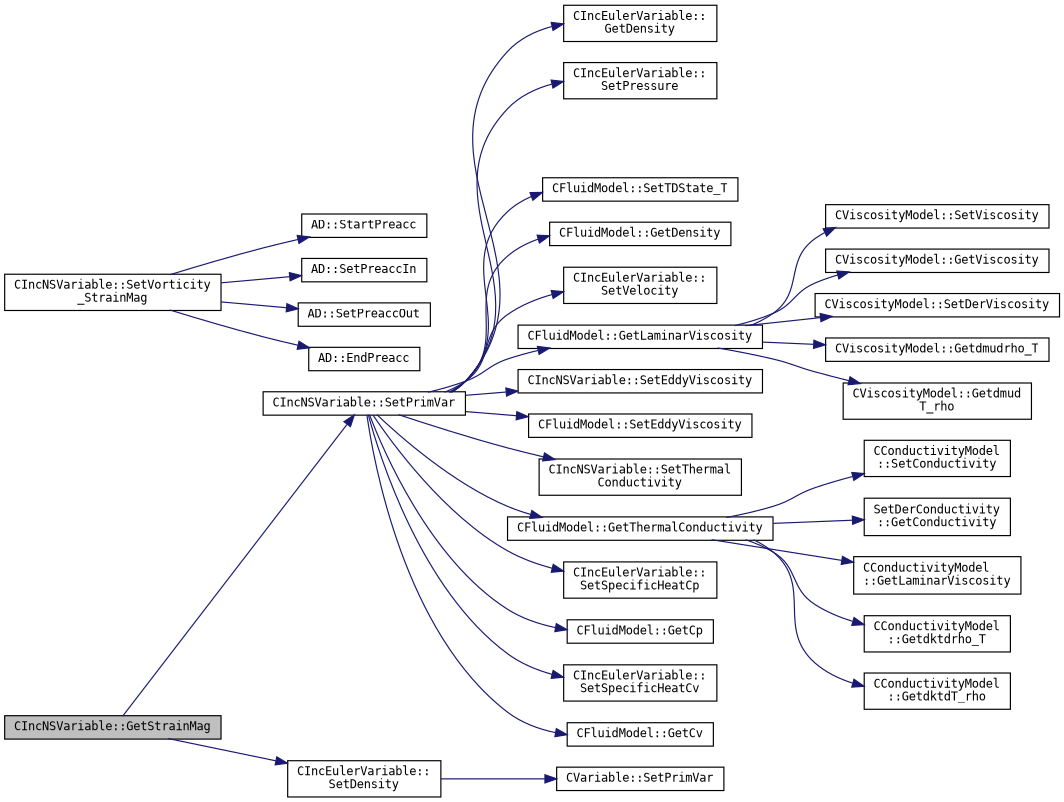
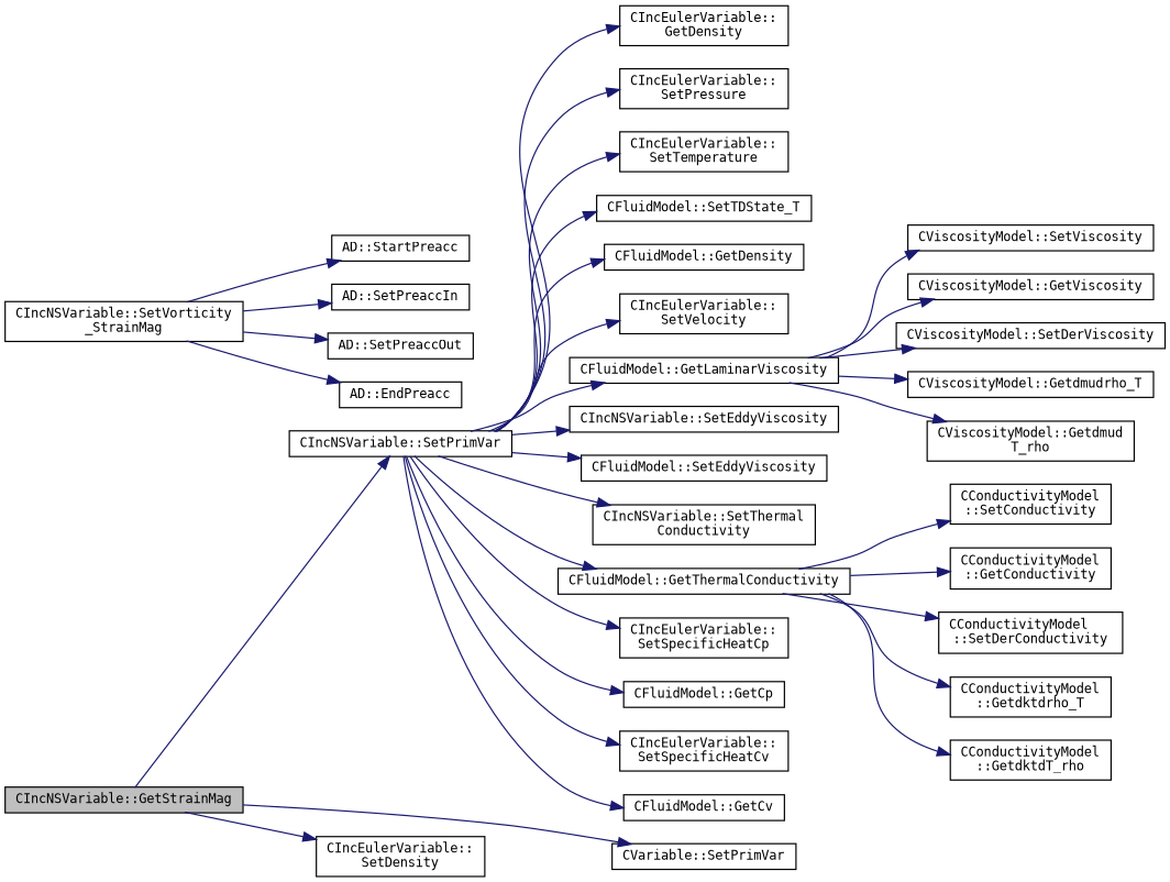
  digraph {
    fontname="DejaVu Sans Mono"
    rankdir=LR
    node [color=black fillcolor=white fontname="DejaVu Sans Mono" fontsize=10 shape=record style=filled]
    edge [color=midnightblue fontname="DejaVu Sans Mono" fontsize=10 labelfontname=Helvetica labelfontsize=10 style=solid]
    n1 [fillcolor=grey75 fontcolor=black height=0.2 label="CIncNSVariable::GetStrainMag" width=0.4]
    n2 [height=0.2 label="CIncNSVariable::SetPrimVar" width=0.4]
    n3 [height=0.2 label="CVariable::SetPrimVar" width=0.4]
    n4 [height=0.2 label="CIncEulerVariable::\lSetDensity" width=0.4]
    n5 [height=0.2 label="CIncEulerVariable::\lGetDensity" width=0.4]
    n6 [height=0.2 label="CIncEulerVariable::\lSetPressure" width=0.4]
+   n7 [height=0.2 label="CIncEulerVariable::\lSetTemperature" width=0.4]
    n8 [height=0.2 label="CFluidModel::SetTDState_T" width=0.4]
    n9 [height=0.2 label="CFluidModel::GetDensity" width=0.4]
    n10 [height=0.2 label="CIncEulerVariable::\lSetVelocity" width=0.4]
    n11 [height=0.2 label="CFluidModel::GetLaminarViscosity" width=0.4]
    n12 [height=0.2 label="CIncNSVariable::SetEddyViscosity" width=0.4]
    n13 [height=0.2 label="CFluidModel::SetEddyViscosity" width=0.4]
    n14 [height=0.2 label="CIncNSVariable::SetThermal\lConductivity" width=0.4]
    n15 [height=0.2 label="CFluidModel::GetThermalConductivity" width=0.4]
    n16 [height=0.2 label="CIncEulerVariable::\lSetSpecificHeatCp" width=0.4]
    n17 [height=0.2 label="CFluidModel::GetCp" width=0.4]
    n18 [height=0.2 label="CIncEulerVariable::\lSetSpecificHeatCv" width=0.4]
    n19 [height=0.2 label="CFluidModel::GetCv" width=0.4]
    n20 [height=0.2 label="CViscosityModel::SetViscosity" width=0.4]
    n21 [height=0.2 label="CViscosityModel::GetViscosity" width=0.4]
    n22 [height=0.2 label="CViscosityModel::SetDerViscosity" width=0.4]
    n23 [height=0.2 label="CViscosityModel::Getdmudrho_T" width=0.4]
    n24 [height=0.2 label="CViscosityModel::Getdmud\lT_rho" width=0.4]
    n25 [height=0.2 label="CConductivityModel\l::SetConductivity" width=0.4]
-   n26 [height=0.2 label="SetDerConductivity\l::GetConductivity" width=0.4]
-   n27 [height=0.2 label="CConductivityModel\l::GetLaminarViscosity" width=0.4]
+   n26 [height=0.2 label="CConductivityModel\l::GetConductivity" width=0.4]
+   n27 [height=0.2 label="CConductivityModel\l::SetDerConductivity" width=0.4]
    n28 [height=0.2 label="CConductivityModel\l::Getdktdrho_T" width=0.4]
    n29 [height=0.2 label="CConductivityModel\l::GetdktdT_rho" width=0.4]
    n30 [height=0.2 label="CIncNSVariable::SetVorticity\l_StrainMag" width=0.4]
    n31 [height=0.2 label="AD::StartPreacc" width=0.4]
    n32 [height=0.2 label="AD::SetPreaccIn" width=0.4]
    n33 [height=0.2 label="AD::SetPreaccOut" width=0.4]
    n34 [height=0.2 label="AD::EndPreacc" width=0.4]
    n1 -> n2
-   n4 -> n3
+   n1 -> n3
    n1 -> n4
    n2 -> n5
    n2 -> n6
+   n2 -> n7
    n2 -> n8
    n2 -> n9
    n2 -> n10
    n2 -> n11
    n2 -> n12
    n2 -> n13
    n2 -> n14
    n2 -> n15
    n2 -> n16
    n2 -> n17
    n2 -> n18
    n2 -> n19
    n11 -> n20
    n11 -> n21
    n11 -> n22
    n11 -> n23
    n11 -> n24
    n15 -> n25
    n15 -> n26
    n15 -> n27
    n15 -> n28
    n15 -> n29
    n30 -> n31
    n30 -> n32
    n30 -> n33
    n30 -> n34
  }
